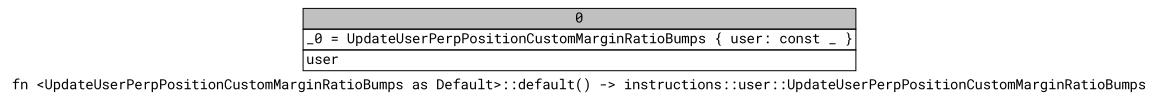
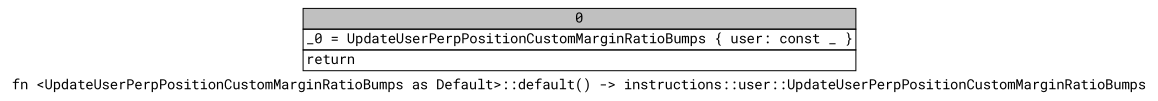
  digraph {
    fontname="Roboto Mono"
    label=<fn &lt;UpdateUserPerpPositionCustomMarginRatioBumps as Default&gt;::default() -&gt; instructions::user::UpdateUserPerpPositionCustomMarginRatioBumps<br align="left"/>>
    rankdir=LR
-   n1 [fontname="Roboto Mono" label=<<table border="0" cellborder="1" cellspacing="0"><tr><td bgcolor="gray" align="center" colspan="1">0</td></tr><tr><td align="left" balign="left">_0 = UpdateUserPerpPositionCustomMarginRatioBumps { user: const _ }<br/></td></tr><tr><td align="left">user</td></tr></table>> shape=none]
+   n1 [fontname="Roboto Mono" label=<<table border="0" cellborder="1" cellspacing="0"><tr><td bgcolor="gray" align="center" colspan="1">0</td></tr><tr><td align="left" balign="left">_0 = UpdateUserPerpPositionCustomMarginRatioBumps { user: const _ }<br/></td></tr><tr><td align="left">return</td></tr></table>> shape=none]
  }
